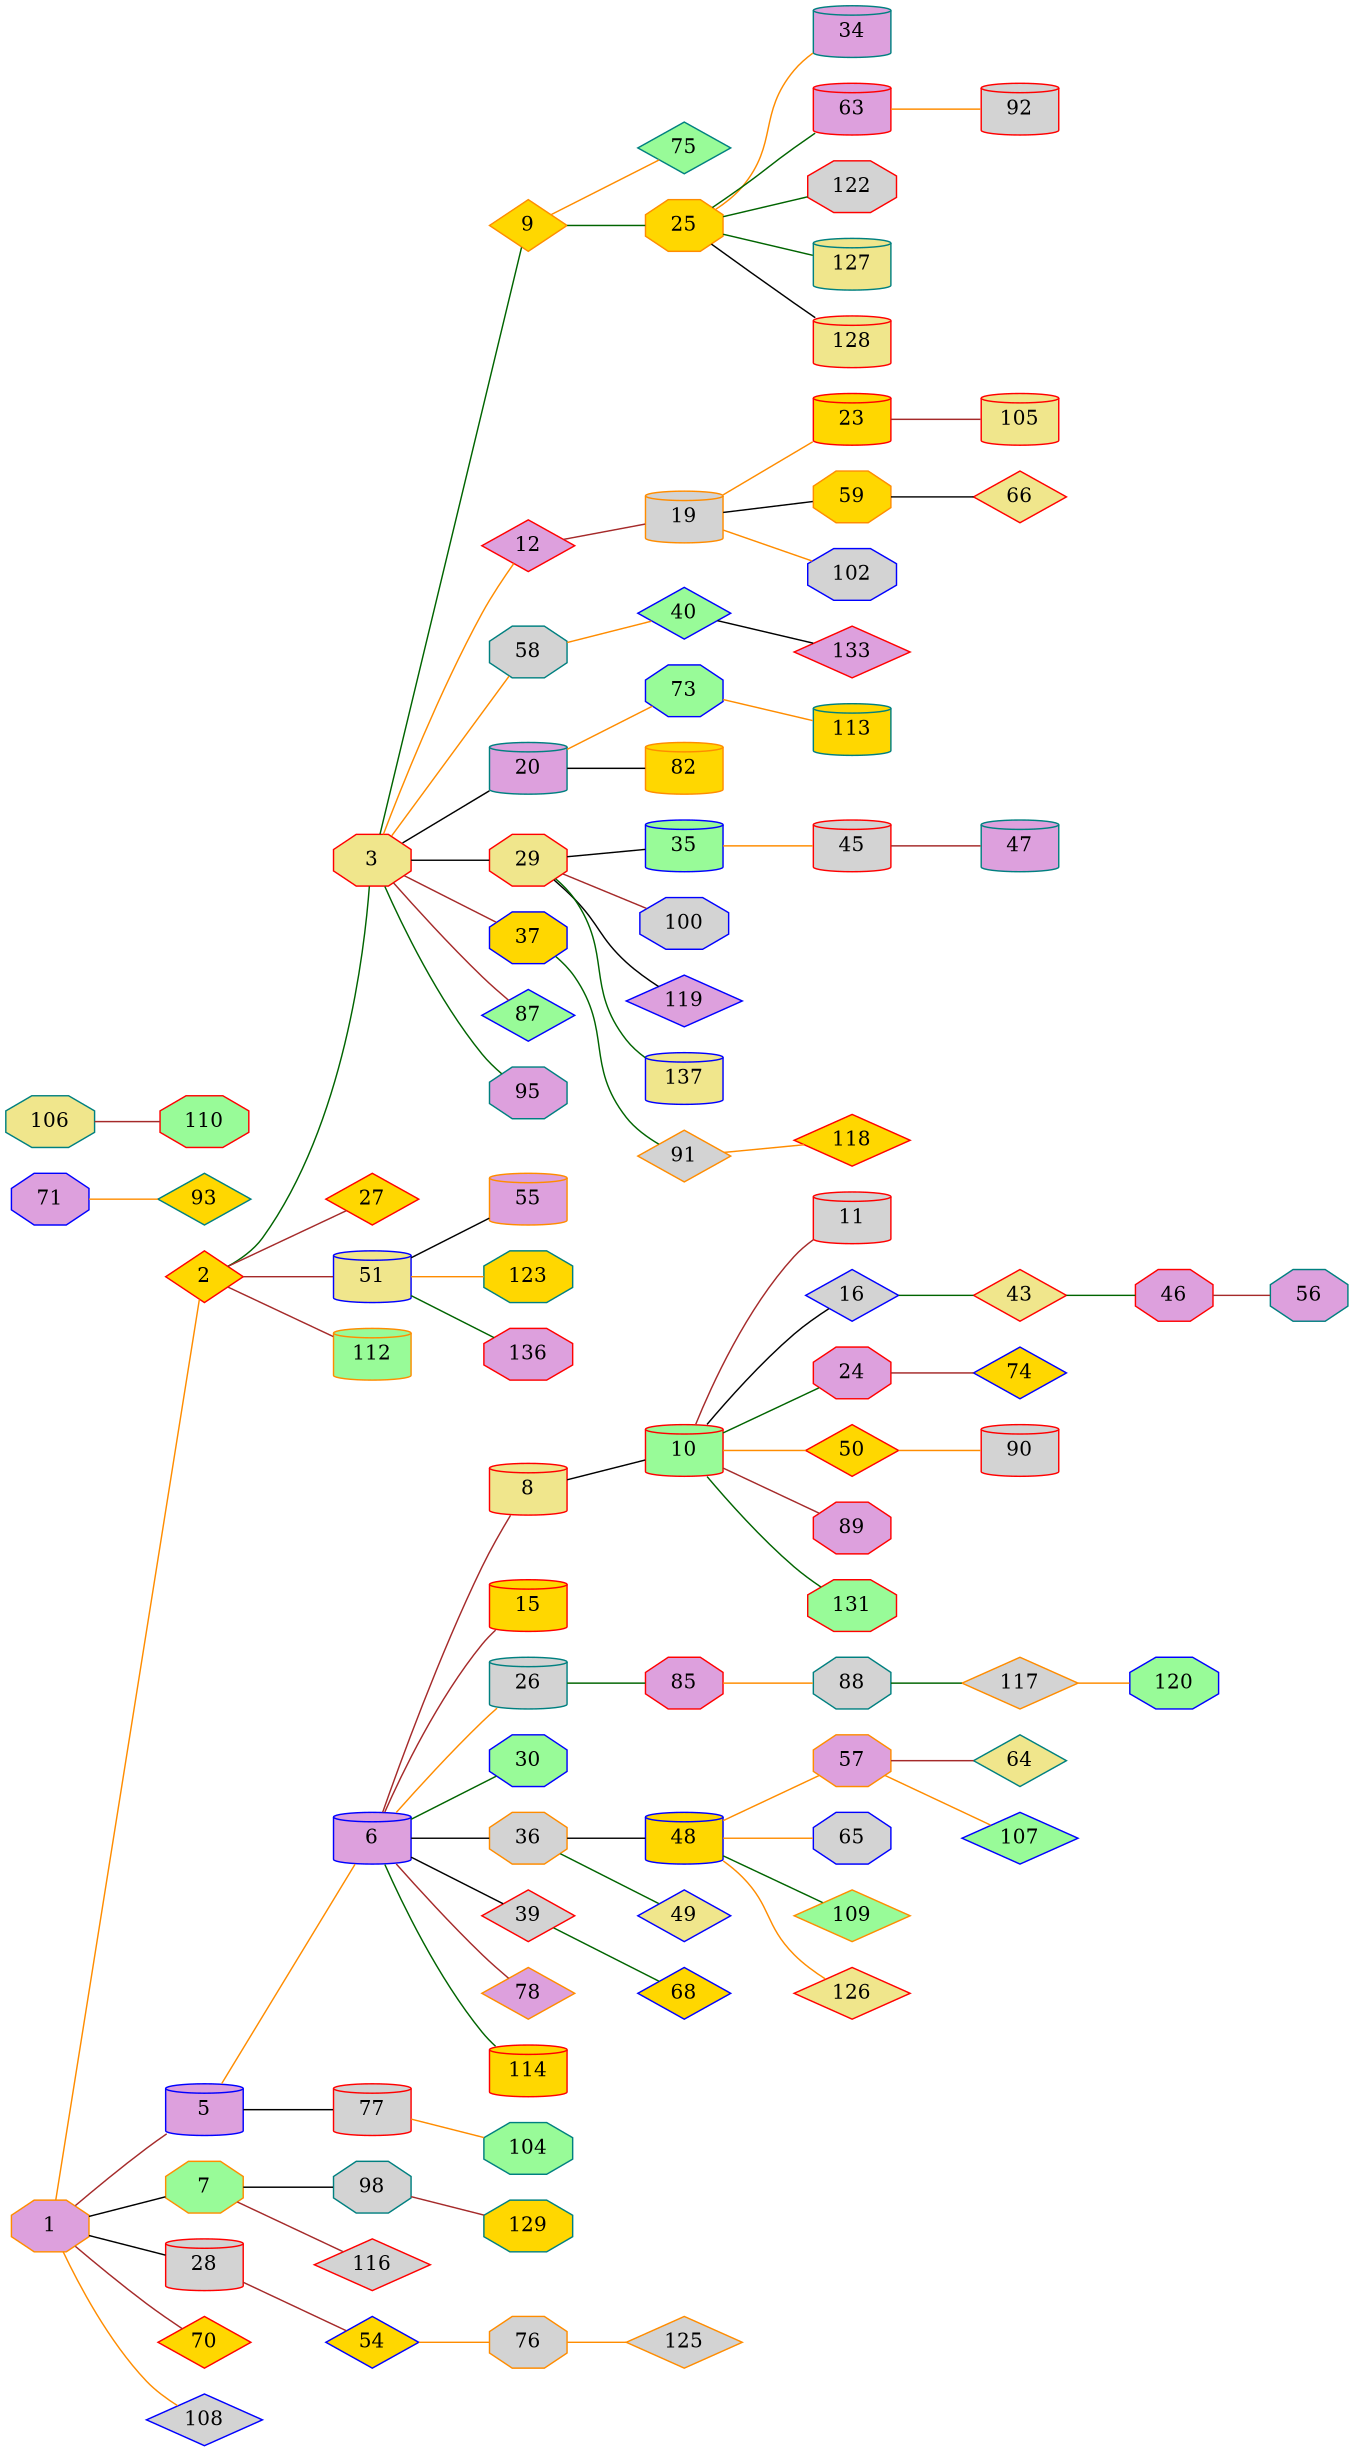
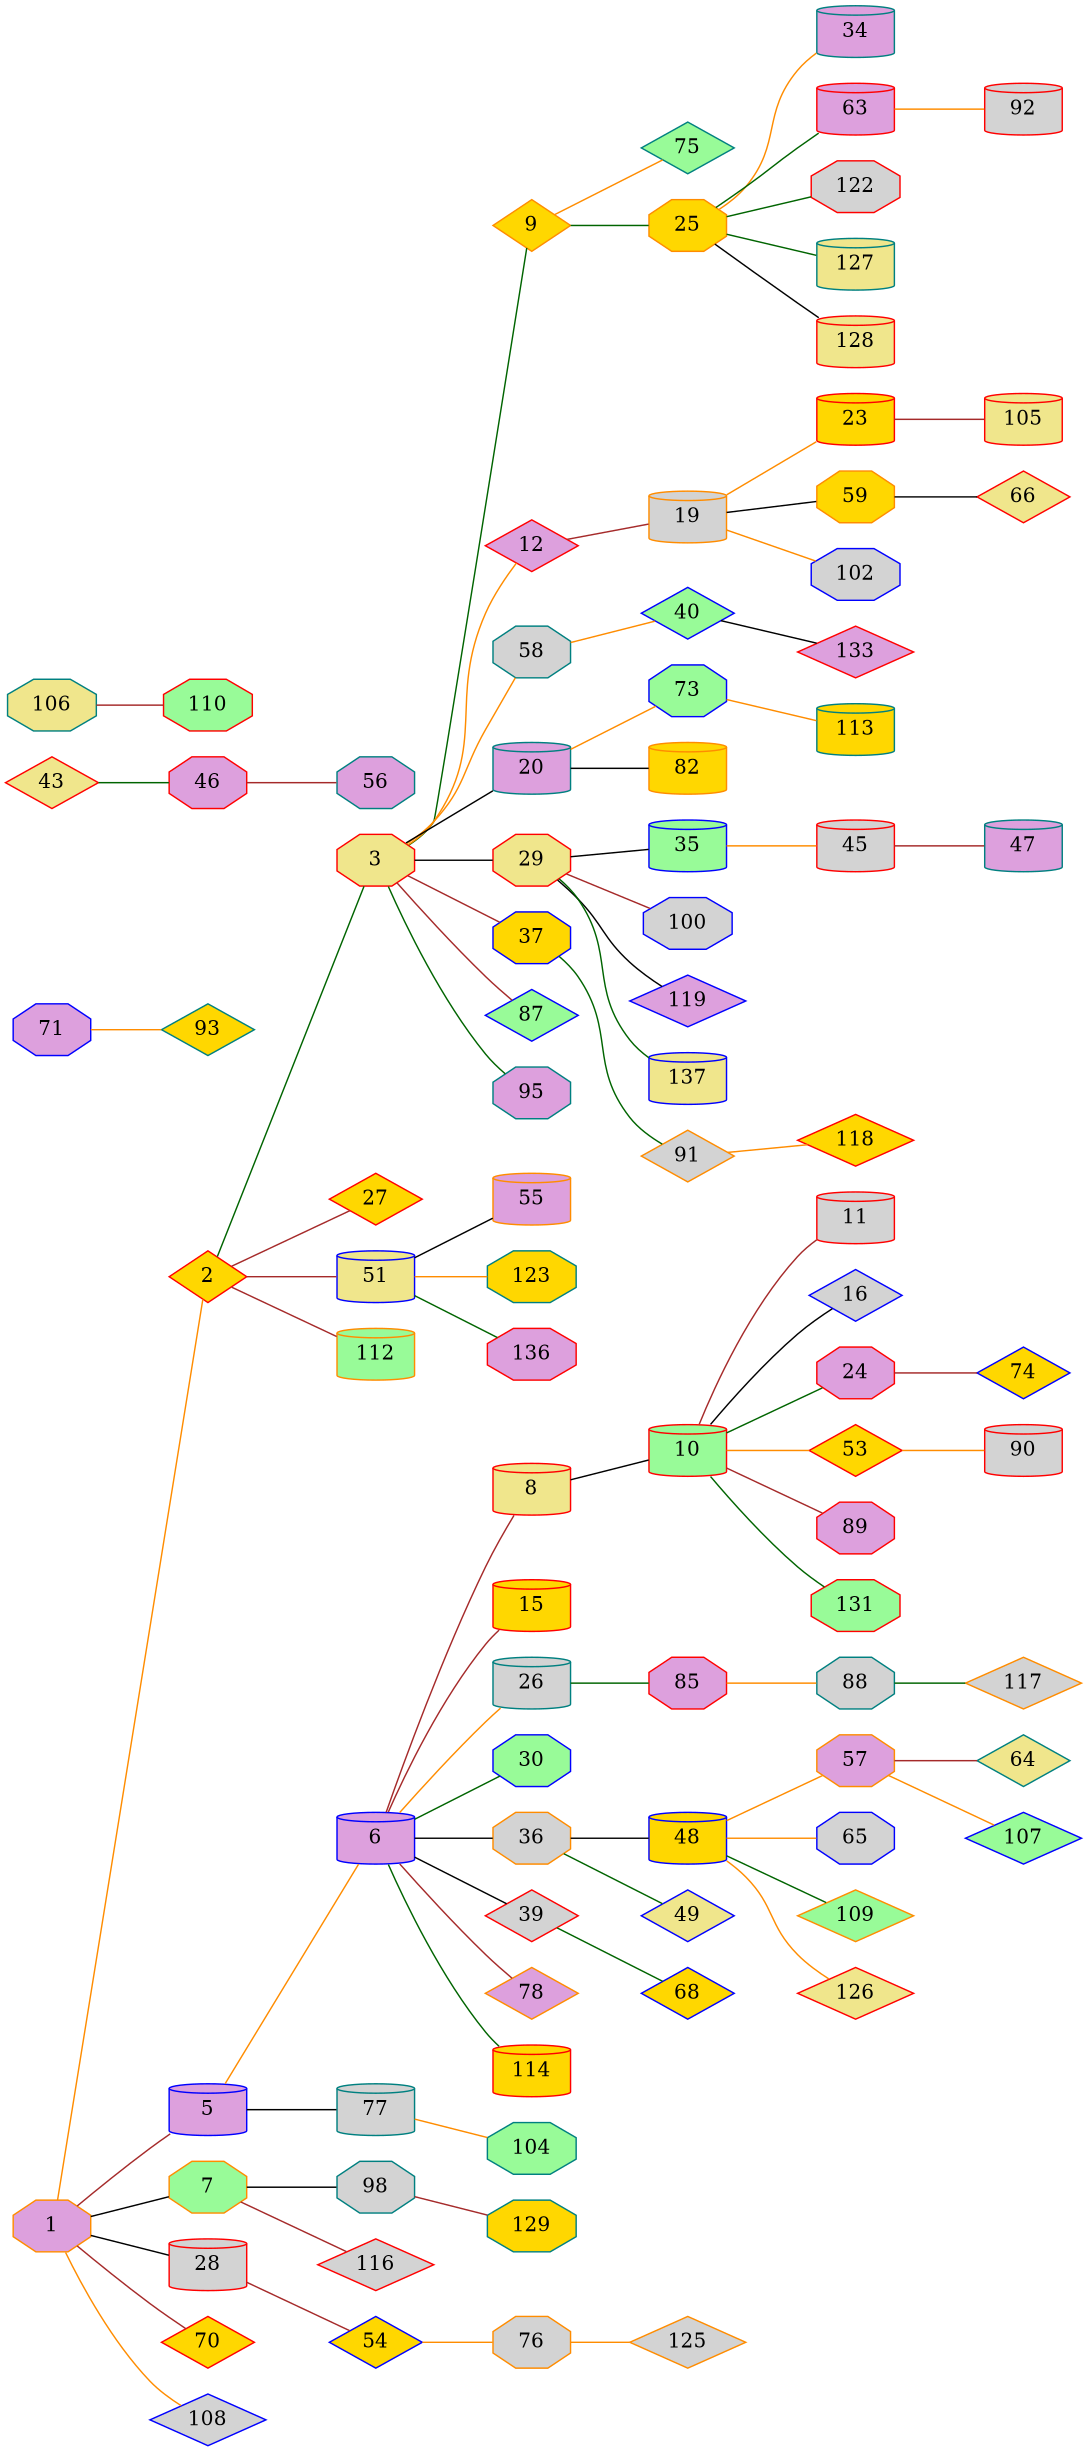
  graph {
    rankdir=LR
    node [color=red fillcolor=lightgrey shape=octagon style=filled]
    edge [color=darkorange]
    1 [color=darkorange fillcolor=plum super="+61"]
    2 [fillcolor=gold shape=diamond super="+50"]
    5 [color=blue fillcolor=plum shape=cylinder super="+58"]
    7 [color=darkorange fillcolor=palegreen super="+83"]
    28 [shape=cylinder super="+69"]
    70 [fillcolor=gold shape=diamond super="+84"]
    108 [color=blue shape=diamond]
    3 [fillcolor=khaki super="+33"]
    27 [fillcolor=gold shape=diamond]
    51 [color=blue fillcolor=khaki shape=cylinder super="+111"]
    112 [color=darkorange fillcolor=palegreen shape=cylinder]
    6 [color=blue fillcolor=plum shape=cylinder super="+22"]
-   77 [shape=cylinder]
+   77 [color=teal shape=cylinder]
    98 [color=teal]
    116 [shape=diamond]
    54 [color=blue fillcolor=gold shape=diamond]
    9 [color=darkorange fillcolor=gold shape=diamond]
    12 [fillcolor=plum shape=diamond super="+17"]
    n19 [color=teal label=58 super="+21"]
    20 [color=teal fillcolor=plum shape=cylinder super="+41"]
    29 [fillcolor=khaki super="+96"]
    37 [color=blue fillcolor=gold]
    87 [color=blue fillcolor=palegreen shape=diamond]
    95 [color=teal fillcolor=plum]
    55 [color=darkorange fillcolor=plum shape=cylinder]
    123 [color=teal fillcolor=gold super="+139"]
    136 [fillcolor=plum]
    75 [color=teal fillcolor=palegreen shape=diamond]
    25 [color=darkorange fillcolor=gold super="+97"]
    19 [color=darkorange shape=cylinder super="+44"]
    40 [color=blue fillcolor=palegreen shape=diamond super="+99"]
    73 [color=blue fillcolor=palegreen]
    82 [color=darkorange fillcolor=gold shape=cylinder]
    35 [color=blue fillcolor=palegreen shape=cylinder super="+60"]
    100 [color=blue]
    119 [color=blue fillcolor=plum shape=diamond]
    137 [color=blue fillcolor=khaki shape=cylinder]
    91 [color=darkorange shape=diamond]
    71 [color=blue fillcolor=plum super="+72"]
    93 [color=teal fillcolor=gold shape=diamond]
    8 [fillcolor=khaki shape=cylinder super="+38"]
    15 [fillcolor=gold shape=cylinder]
    26 [color=teal shape=cylinder]
    30 [color=blue fillcolor=palegreen super="+31"]
    36 [color=darkorange super="+42"]
    39 [shape=diamond super="+132"]
    78 [color=darkorange fillcolor=plum shape=diamond]
    114 [fillcolor=gold shape=cylinder]
    104 [color=teal fillcolor=palegreen]
    10 [fillcolor=palegreen shape=cylinder super="+14"]
    85 [fillcolor=plum super="+86"]
    48 [color=blue fillcolor=gold shape=cylinder super="+52"]
    49 [color=blue fillcolor=khaki shape=diamond]
    68 [color=blue fillcolor=gold shape=diamond]
    129 [color=teal fillcolor=gold]
    11 [shape=cylinder super="+13"]
    16 [color=blue shape=diamond super="+138"]
    24 [fillcolor=plum]
-   53 [fillcolor=gold shape=diamond super="+79" label=50]
+   53 [fillcolor=gold shape=diamond super="+79"]
    89 [fillcolor=plum]
    131 [fillcolor=palegreen]
    43 [fillcolor=khaki shape=diamond super="+115"]
    74 [color=blue fillcolor=gold shape=diamond super="+124"]
    90 [shape=cylinder]
    23 [fillcolor=gold shape=cylinder]
    59 [color=darkorange fillcolor=gold]
    102 [color=blue]
    46 [fillcolor=plum]
    133 [fillcolor=plum shape=diamond]
    105 [fillcolor=khaki shape=cylinder]
    34 [color=teal fillcolor=plum shape=cylinder super="+67"]
    63 [fillcolor=plum shape=cylinder]
    122
    127 [color=teal fillcolor=khaki shape=cylinder]
    128 [fillcolor=khaki shape=cylinder]
    66 [fillcolor=khaki shape=diamond]
    113 [color=teal fillcolor=gold shape=cylinder]
    92 [shape=cylinder]
    88 [color=teal super="+94"]
    76 [color=darkorange super="+101"]
    45 [shape=cylinder super="+81"]
    106 [color=teal fillcolor=khaki super="+121"]
    110 [fillcolor=palegreen super="+130"]
    47 [color=teal fillcolor=plum shape=cylinder]
    57 [color=darkorange fillcolor=plum super="+62"]
    65 [color=blue]
    109 [color=darkorange fillcolor=palegreen shape=diamond]
    126 [fillcolor=khaki shape=diamond super="+134"]
    118 [fillcolor=gold shape=diamond]
    56 [color=teal fillcolor=plum super="+103"]
    64 [color=teal fillcolor=khaki shape=diamond]
    107 [color=blue fillcolor=palegreen shape=diamond]
    125 [color=darkorange shape=diamond]
    117 [color=darkorange shape=diamond]
-   120 [color=blue fillcolor=palegreen super="+135"]
    1 -- 2
    1 -- 5 [color=brown]
    1 -- 7 [color=black]
    1 -- 28 [color=black]
    1 -- 70 [color=brown]
    1 -- 108
    2 -- 3 [color=darkgreen]
    2 -- 27 [color=brown]
    2 -- 51 [color=brown]
    2 -- 112 [color=brown]
    5 -- 6
    5 -- 77 [color=black]
    7 -- 98 [color=black]
    7 -- 116 [color=brown]
    28 -- 54 [color=brown]
    3 -- 9 [color=darkgreen]
    3 -- 12
    3 -- n19
    3 -- 20 [color=black]
    3 -- 29 [color=black]
    3 -- 37 [color=brown]
    3 -- 87 [color=brown]
    3 -- 95 [color=darkgreen]
    51 -- 55 [color=black]
    51 -- 123
    51 -- 136 [color=darkgreen]
    6 -- 8 [color=brown]
    6 -- 15 [color=brown]
    6 -- 26
    6 -- 30 [color=darkgreen]
    6 -- 36 [color=black]
    6 -- 39 [color=black]
    6 -- 78 [color=brown]
    6 -- 114 [color=darkgreen]
    77 -- 104
    98 -- 129 [color=brown]
    54 -- 76
    9 -- 75
    9 -- 25 [color=darkgreen]
    12 -- 19 [color=brown]
    n19 -- 40
    20 -- 73
    20 -- 82 [color=black]
    29 -- 35 [color=black]
    29 -- 100 [color=brown]
    29 -- 119 [color=black]
    29 -- 137 [color=darkgreen]
    37 -- 91 [color=darkgreen]
    25 -- 34
    25 -- 63 [color=darkgreen]
    25 -- 122 [color=darkgreen]
    25 -- 127 [color=darkgreen]
    25 -- 128 [color=black]
    19 -- 23
    19 -- 59 [color=black]
    19 -- 102
    40 -- 133 [color=black]
    73 -- 113
    35 -- 45
    91 -- 118
    71 -- 93
    8 -- 10 [color=black]
    26 -- 85 [color=darkgreen]
    36 -- 48 [color=black]
    36 -- 49 [color=darkgreen]
    39 -- 68 [color=darkgreen]
    10 -- 11 [color=brown]
    10 -- 16 [color=black]
    10 -- 24 [color=darkgreen]
    10 -- 53
    10 -- 89 [color=brown]
    10 -- 131 [color=darkgreen]
    85 -- 88
    48 -- 57
    48 -- 65
    48 -- 109 [color=darkgreen]
    48 -- 126
-   16 -- 43 [color=darkgreen]
    24 -- 74 [color=brown]
    53 -- 90
    43 -- 46 [color=darkgreen]
    23 -- 105 [color=brown]
    59 -- 66 [color=black]
    46 -- 56 [color=brown]
    63 -- 92
    88 -- 117 [color=darkgreen]
    76 -- 125
    45 -- 47 [color=brown]
    106 -- 110 [color=brown]
    57 -- 64 [color=brown]
    57 -- 107
-   117 -- 120
  }
